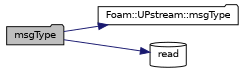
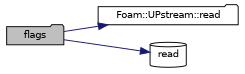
  digraph {
    rankdir=LR
    node [color=black fontname=Helvetica fontsize=10 shape=folder]
    edge [color=midnightblue fontname=Helvetica fontsize=10 labelfontname=Helvetica labelfontsize=10 style=solid]
-   n1 [fillcolor=grey75 fontcolor=black height=0.2 label=msgType style=filled width=0.4]
-   n2 [height=0.2 label="Foam::UPstream::msgType" width=0.4]
+   n1 [fillcolor=grey75 fontcolor=black height=0.2 label=flags style=filled width=0.4]
+   n2 [height=0.2 label="Foam::UPstream::read" width=0.4]
    n3 [height=0.2 label=read shape=cylinder width=0.4]
    n1 -> n2
    n1 -> n3
  }
